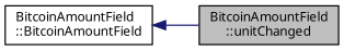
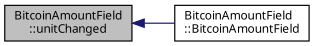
  digraph {
    rankdir=LR
    fontname="Noto Sans"
    node [color=black fontname="Noto Sans" fontsize=10 shape=record style=filled]
    n1 [fillcolor=grey75 fontcolor=black height=0.2 label="BitcoinAmountField\l::unitChanged" width=0.4]
    n2 [fillcolor=white height=0.2 label="BitcoinAmountField\l::BitcoinAmountField" width=0.4]
-   n2 -> n1 [color=midnightblue dir=back fontname="Noto Sans" fontsize=10 labelfontname=Helvetica labelfontsize=10 style=solid]
+   n1 -> n2 [color=midnightblue dir=back fontname="Noto Sans" fontsize=10 labelfontname=Helvetica labelfontsize=10 style=solid]
  }
